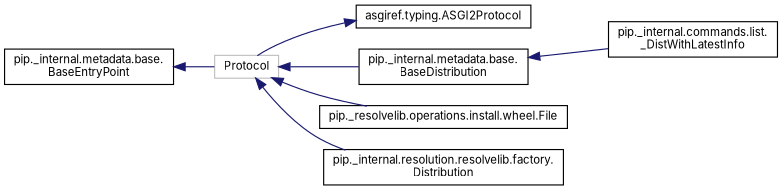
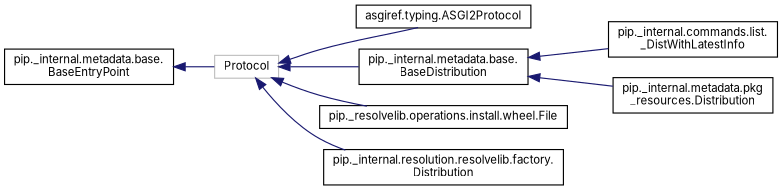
  digraph {
    fontname=Inter
    rankdir=LR
    node [color=black fillcolor=white fontname=Inter fontsize=10 shape=record style=filled]
    edge [color=midnightblue dir=back fontname=Inter fontsize=10 labelfontname=Helvetica labelfontsize=10 style=solid]
    n1 [color=grey75 height=0.2 label=Protocol width=0.4]
    n2 [height=0.2 label="asgiref.typing.ASGI2Protocol" width=0.4]
    n3 [height=0.2 label="pip._internal.metadata.base.\lBaseDistribution" width=0.4]
    n4 [height=0.2 label="pip._resolvelib.operations.install.wheel.File" width=0.4]
    n5 [height=0.2 label="pip._internal.resolution.resolvelib.factory.\lDistribution" width=0.4]
    n6 [height=0.2 label="pip._internal.commands.list.\l_DistWithLatestInfo" width=0.4]
+   n7 [height=0.2 label="pip._internal.metadata.pkg\l_resources.Distribution" width=0.4]
    n8 [height=0.2 label="pip._internal.metadata.base.\lBaseEntryPoint" width=0.4]
-   n2 -> n1
+   n1 -> n2
    n1 -> n3
    n1 -> n4
    n1 -> n5
    n3 -> n6
+   n3 -> n7
    n8 -> n1
  }
